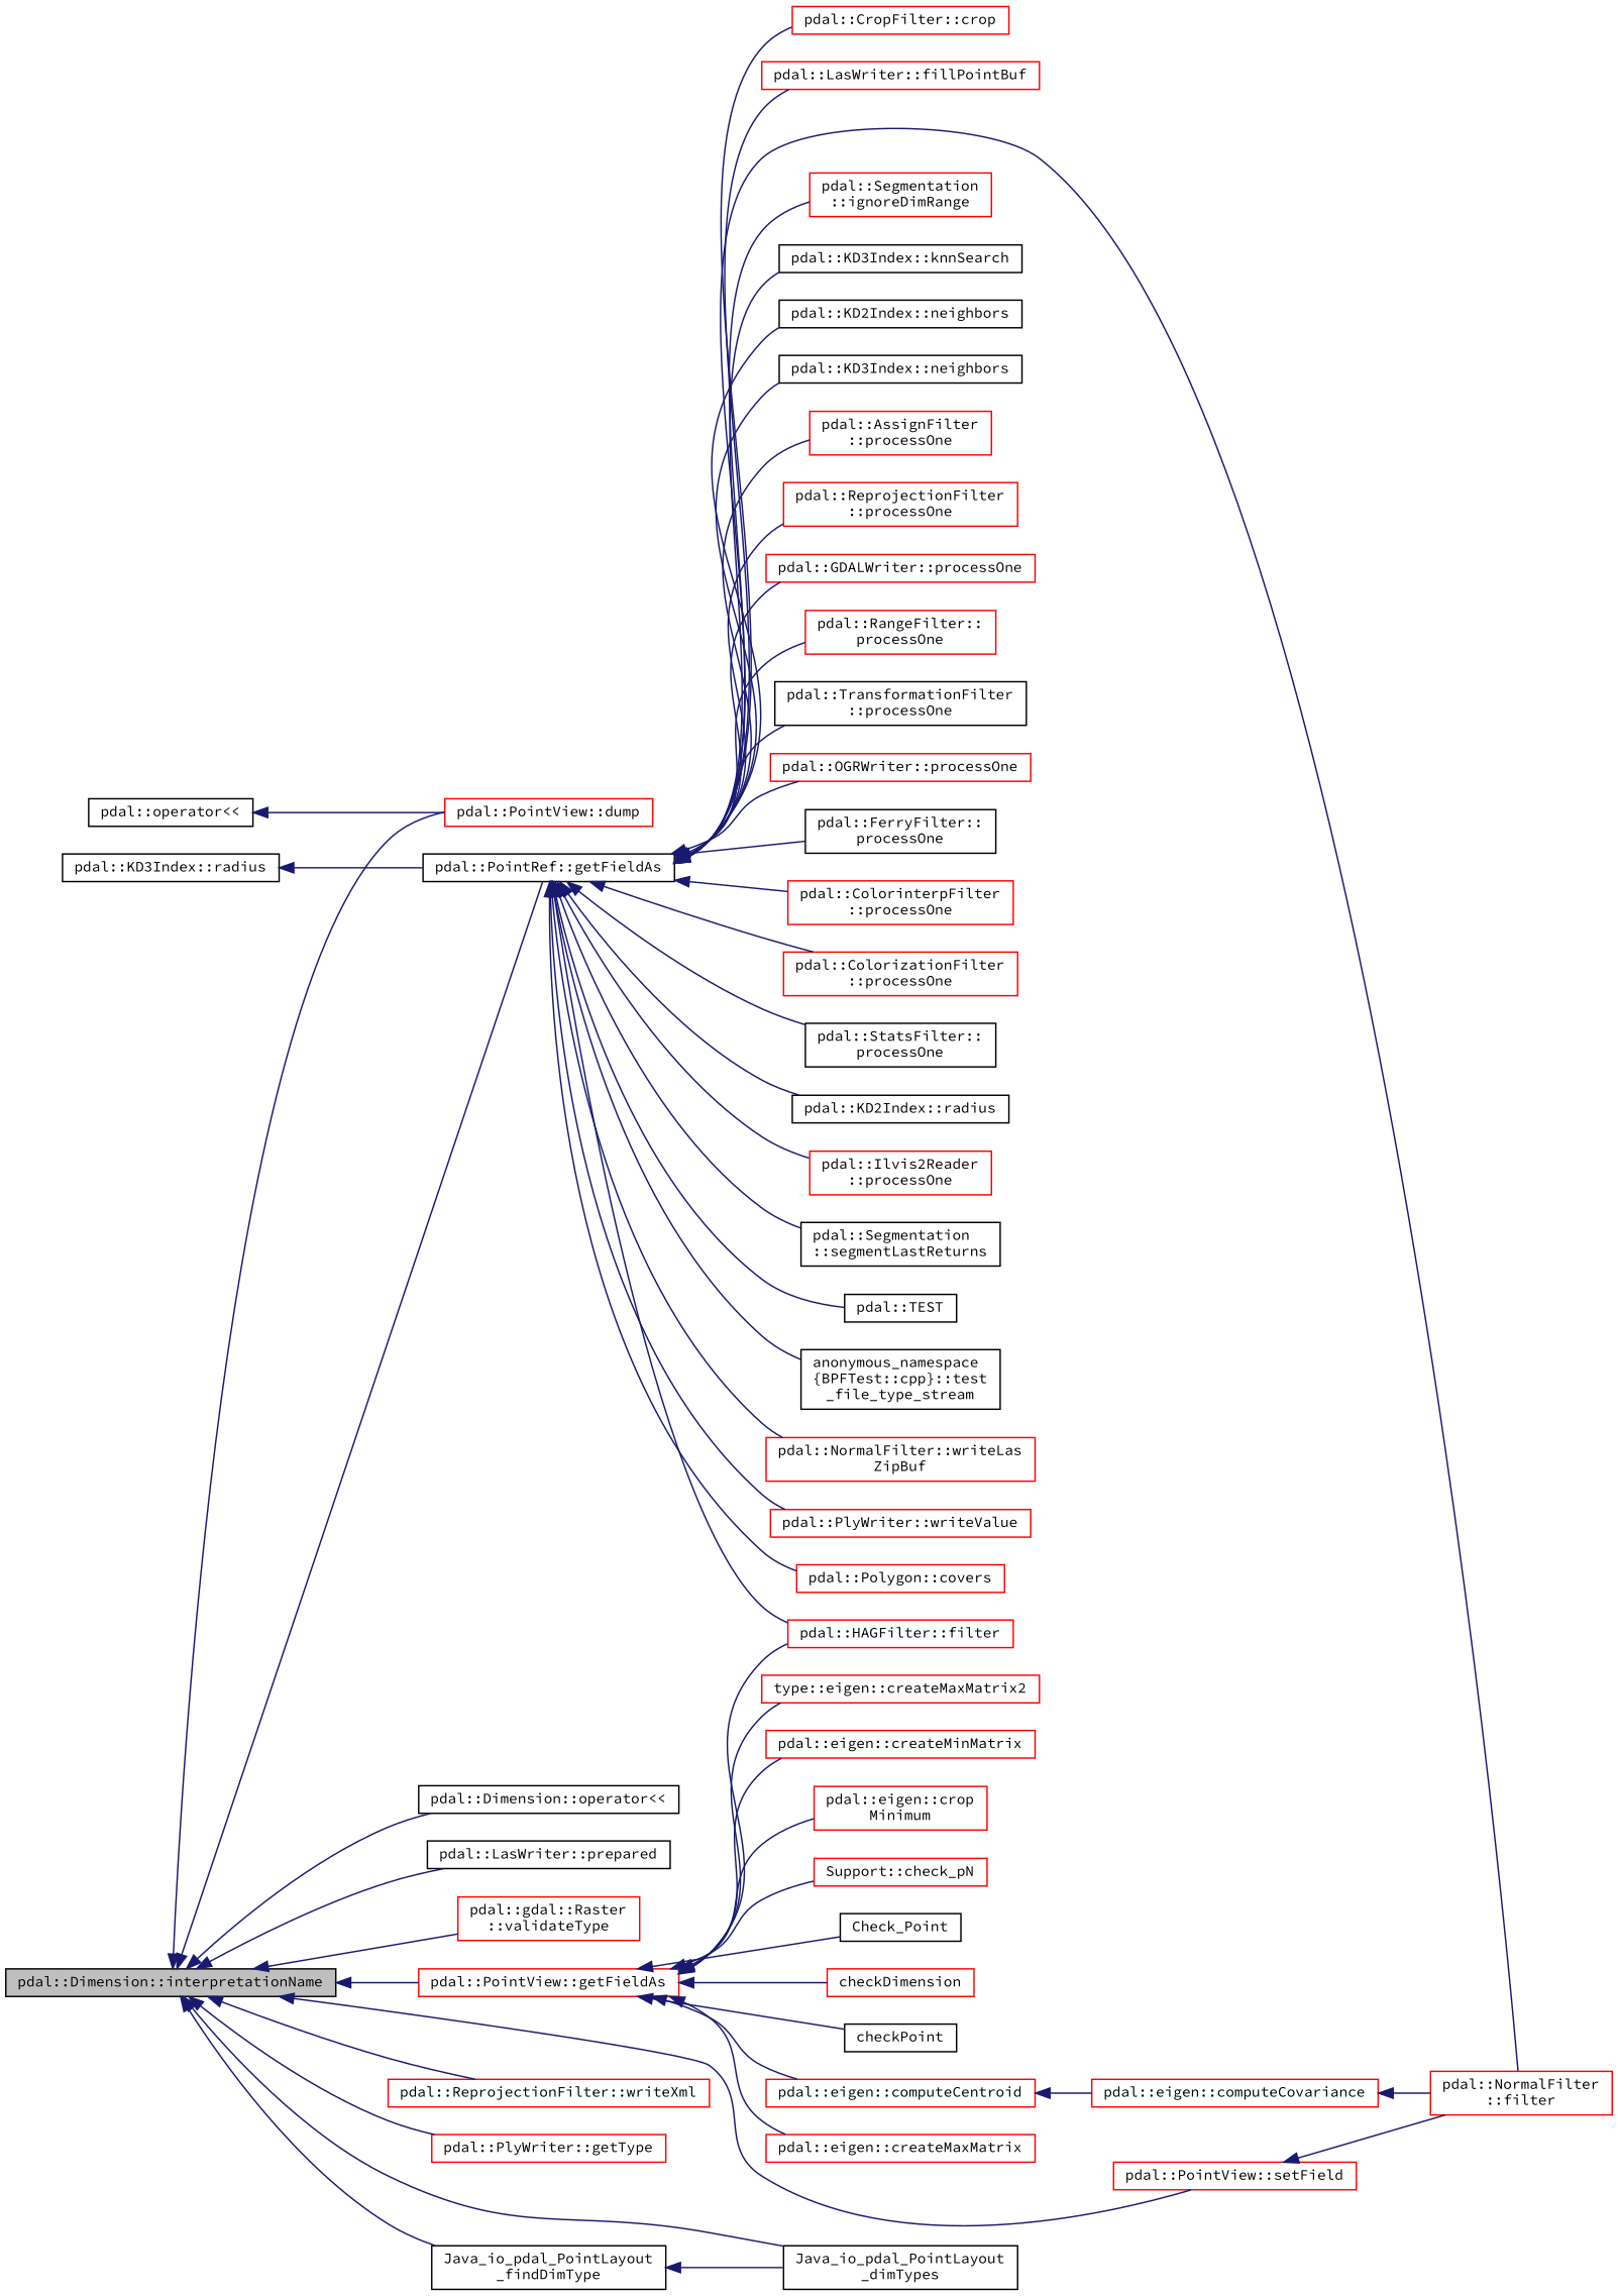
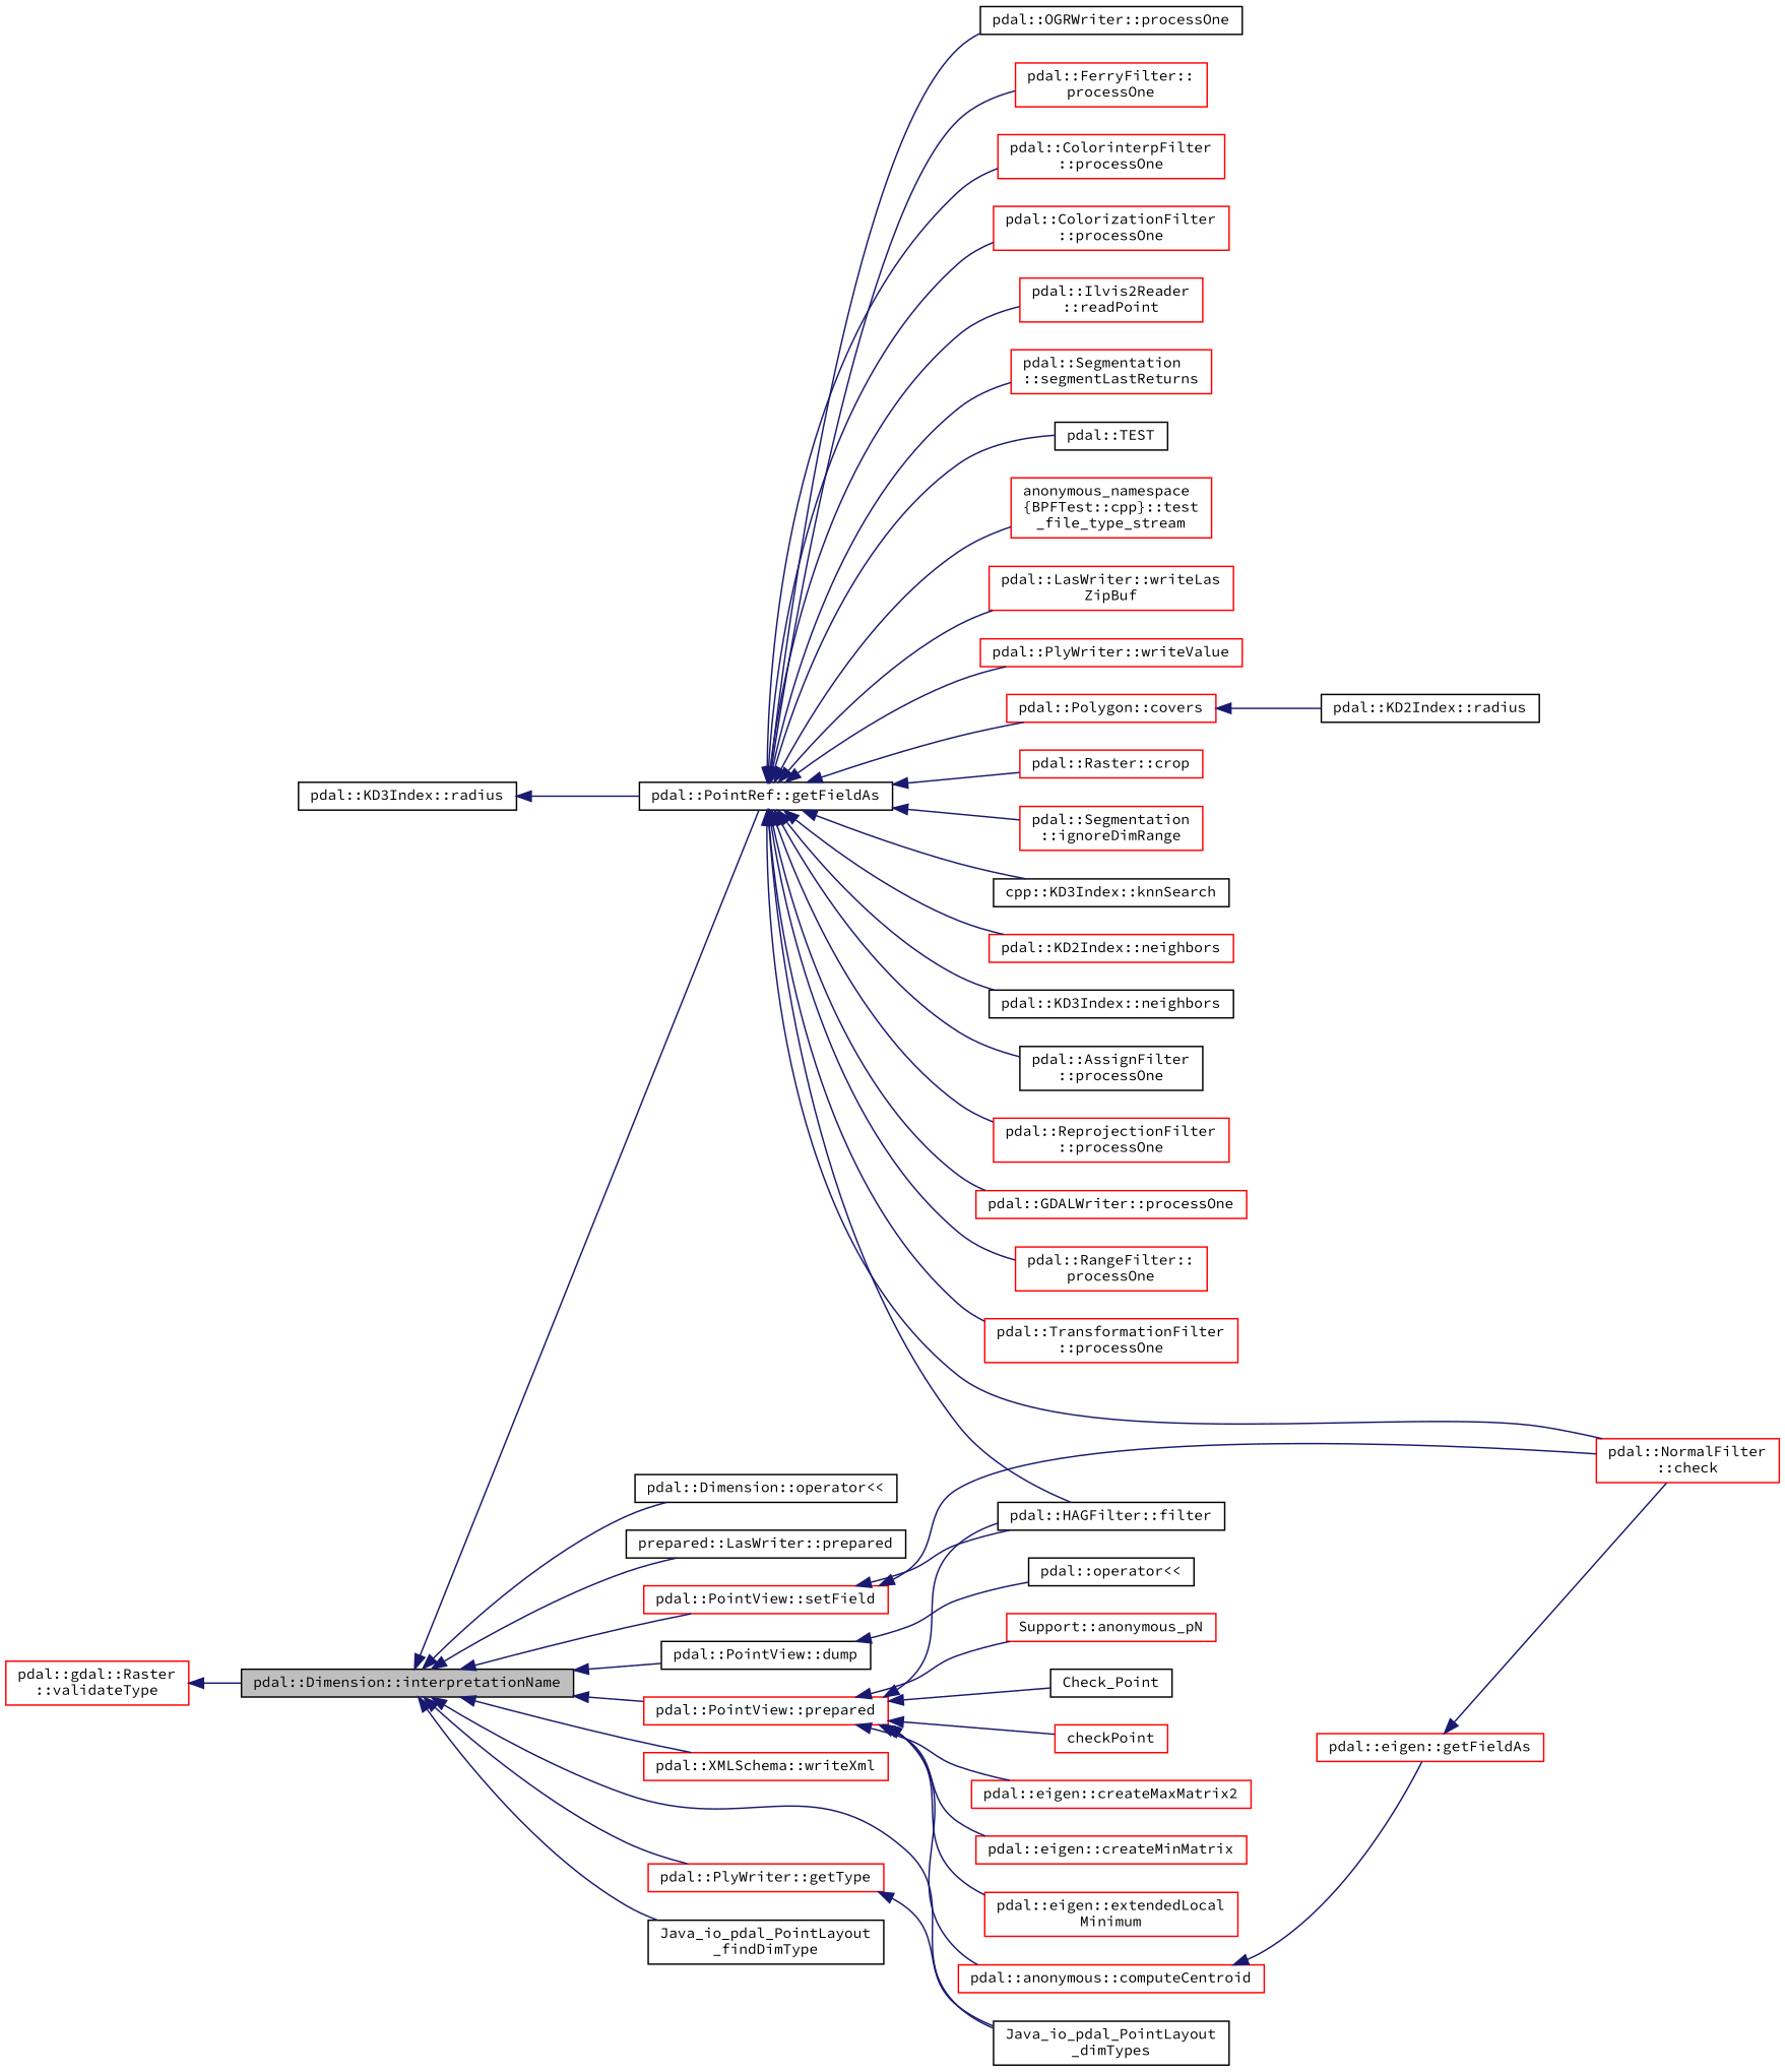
  digraph {
    fontname="Source Code Pro"
    rankdir=LR
    node [color=red fillcolor=white fontname="Source Code Pro" fontsize=10 shape=record style=filled]
    edge [color=midnightblue dir=back fontname="Source Code Pro" fontsize=10 labelfontname=Helvetica labelfontsize=10 style=solid]
    n1 [color=black fillcolor=grey75 fontcolor=black height=0.2 label="pdal::Dimension::interpretationName" width=0.4]
-   n2 [height=0.2 label="pdal::PointView::dump" width=0.4]
+   n2 [color=black height=0.2 label="pdal::PointView::dump" width=0.4]
    n3 [color=black height=0.2 label="pdal::PointRef::getFieldAs" width=0.4]
-   n4 [height=0.2 label="pdal::PointView::getFieldAs" width=0.4]
+   n4 [height=0.2 label="pdal::PointView::prepared" width=0.4]
    n5 [height=0.2 label="pdal::PlyWriter::getType" width=0.4]
    n6 [color=black height=0.2 label="Java_io_pdal_PointLayout\l_dimTypes" width=0.4]
    n7 [color=black height=0.2 label="Java_io_pdal_PointLayout\l_findDimType" width=0.4]
    n8 [color=black height=0.2 label="pdal::Dimension::operator\<\<" width=0.4]
-   n9 [color=black height=0.2 label="pdal::LasWriter::prepared" width=0.4]
+   n9 [color=black height=0.2 label="prepared::LasWriter::prepared" width=0.4]
    n10 [height=0.2 label="pdal::PointView::setField" width=0.4]
    n11 [height=0.2 label="pdal::gdal::Raster\l::validateType" width=0.4]
-   n12 [height=0.2 label="pdal::ReprojectionFilter::writeXml" width=0.4]
+   n12 [height=0.2 label="pdal::XMLSchema::writeXml" width=0.4]
    n13 [color=black height=0.2 label="pdal::operator\<\<" width=0.4]
    n14 [height=0.2 label="pdal::Polygon::covers" width=0.4]
-   n15 [height=0.2 label="pdal::CropFilter::crop" width=0.4]
-   n16 [height=0.2 label="pdal::LasWriter::fillPointBuf" width=0.4]
-   n17 [height=0.2 label="pdal::HAGFilter::filter" width=0.4]
-   n18 [height=0.2 label="pdal::NormalFilter\l::filter" width=0.4]
+   n15 [height=0.2 label="pdal::Raster::crop" width=0.4]
+   n17 [color=black height=0.2 label="pdal::HAGFilter::filter" width=0.4]
+   n18 [height=0.2 label="pdal::NormalFilter\l::check" width=0.4]
    n19 [height=0.2 label="pdal::Segmentation\l::ignoreDimRange" width=0.4]
-   n20 [color=black height=0.2 label="pdal::KD3Index::knnSearch" width=0.4]
-   n21 [color=black height=0.2 label="pdal::KD2Index::neighbors" width=0.4]
+   n20 [color=black height=0.2 label="cpp::KD3Index::knnSearch" width=0.4]
+   n21 [height=0.2 label="pdal::KD2Index::neighbors" width=0.4]
    n22 [color=black height=0.2 label="pdal::KD3Index::neighbors" width=0.4]
-   n23 [height=0.2 label="pdal::AssignFilter\l::processOne" width=0.4]
+   n23 [color=black height=0.2 label="pdal::AssignFilter\l::processOne" width=0.4]
    n24 [height=0.2 label="pdal::ReprojectionFilter\l::processOne" width=0.4]
    n25 [height=0.2 label="pdal::GDALWriter::processOne" width=0.4]
    n26 [height=0.2 label="pdal::RangeFilter::\lprocessOne" width=0.4]
-   n27 [color=black height=0.2 label="pdal::TransformationFilter\l::processOne" width=0.4]
-   n28 [height=0.2 label="pdal::OGRWriter::processOne" width=0.4]
-   n29 [color=black height=0.2 label="pdal::FerryFilter::\lprocessOne" width=0.4]
+   n27 [height=0.2 label="pdal::TransformationFilter\l::processOne" width=0.4]
+   n28 [color=black height=0.2 label="pdal::OGRWriter::processOne" width=0.4]
+   n29 [height=0.2 label="pdal::FerryFilter::\lprocessOne" width=0.4]
    n30 [height=0.2 label="pdal::ColorinterpFilter\l::processOne" width=0.4]
    n31 [height=0.2 label="pdal::ColorizationFilter\l::processOne" width=0.4]
-   n32 [color=black height=0.2 label="pdal::StatsFilter::\lprocessOne" width=0.4]
    n33 [color=black height=0.2 label="pdal::KD2Index::radius" width=0.4]
-   n34 [height=0.2 label="pdal::Ilvis2Reader\l::processOne" width=0.4]
-   n35 [color=black height=0.2 label="pdal::Segmentation\l::segmentLastReturns" width=0.4]
+   n34 [height=0.2 label="pdal::Ilvis2Reader\l::readPoint" width=0.4]
+   n35 [height=0.2 label="pdal::Segmentation\l::segmentLastReturns" width=0.4]
    n36 [color=black height=0.2 label="pdal::TEST" width=0.4]
-   n37 [color=black height=0.2 label="anonymous_namespace\l\{BPFTest::cpp\}::test\l_file_type_stream" width=0.4]
-   n38 [height=0.2 label="pdal::NormalFilter::writeLas\lZipBuf" width=0.4]
+   n37 [height=0.2 label="anonymous_namespace\l\{BPFTest::cpp\}::test\l_file_type_stream" width=0.4]
+   n38 [height=0.2 label="pdal::LasWriter::writeLas\lZipBuf" width=0.4]
    n39 [height=0.2 label="pdal::PlyWriter::writeValue" width=0.4]
-   n40 [height=0.2 label="Support::check_pN" width=0.4]
+   n40 [height=0.2 label="Support::anonymous_pN" width=0.4]
    n41 [color=black height=0.2 label=Check_Point width=0.4]
-   n42 [height=0.2 label=checkDimension width=0.4]
-   n43 [color=black height=0.2 label=checkPoint width=0.4]
-   n44 [height=0.2 label="pdal::eigen::computeCentroid" width=0.4]
-   n45 [height=0.2 label="pdal::eigen::createMaxMatrix" width=0.4]
-   n46 [height=0.2 label="type::eigen::createMaxMatrix2" width=0.4]
+   n43 [height=0.2 label=checkPoint width=0.4]
+   n44 [height=0.2 label="pdal::anonymous::computeCentroid" width=0.4]
+   n46 [height=0.2 label="pdal::eigen::createMaxMatrix2" width=0.4]
    n47 [height=0.2 label="pdal::eigen::createMinMatrix" width=0.4]
-   n48 [height=0.2 label="pdal::eigen::crop\lMinimum" width=0.4]
+   n48 [height=0.2 label="pdal::eigen::extendedLocal\lMinimum" width=0.4]
    n49 [color=black height=0.2 label="pdal::KD3Index::radius" width=0.4]
-   n50 [height=0.2 label="pdal::eigen::computeCovariance" width=0.4]
+   n50 [height=0.2 label="pdal::eigen::getFieldAs" width=0.4]
    n1 -> n2
    n1 -> n3
    n1 -> n4
    n1 -> n5
    n1 -> n6
    n1 -> n7
    n1 -> n8
    n1 -> n9
    n1 -> n10
-   n1 -> n11
+   n11 -> n1
    n1 -> n12
-   n13 -> n2
+   n2 -> n13
    n3 -> n14
    n3 -> n15
-   n3 -> n16
    n3 -> n17
    n3 -> n18
    n3 -> n19
    n3 -> n20
    n3 -> n21
    n3 -> n22
    n3 -> n23
    n3 -> n24
    n3 -> n25
    n3 -> n26
    n3 -> n27
    n3 -> n28
    n3 -> n29
    n3 -> n30
    n3 -> n31
-   n3 -> n32
-   n3 -> n33
+   n14 -> n33
    n3 -> n34
    n3 -> n35
    n3 -> n36
    n3 -> n37
    n3 -> n38
    n3 -> n39
    n4 -> n17
    n4 -> n40
    n4 -> n41
-   n4 -> n42
    n4 -> n43
    n4 -> n44
-   n4 -> n45
    n4 -> n46
    n4 -> n47
    n4 -> n48
-   n7 -> n6
+   n5 -> n6
+   n10 -> n17
    n10 -> n18
    n44 -> n50
    n49 -> n3
    n50 -> n18
  }
